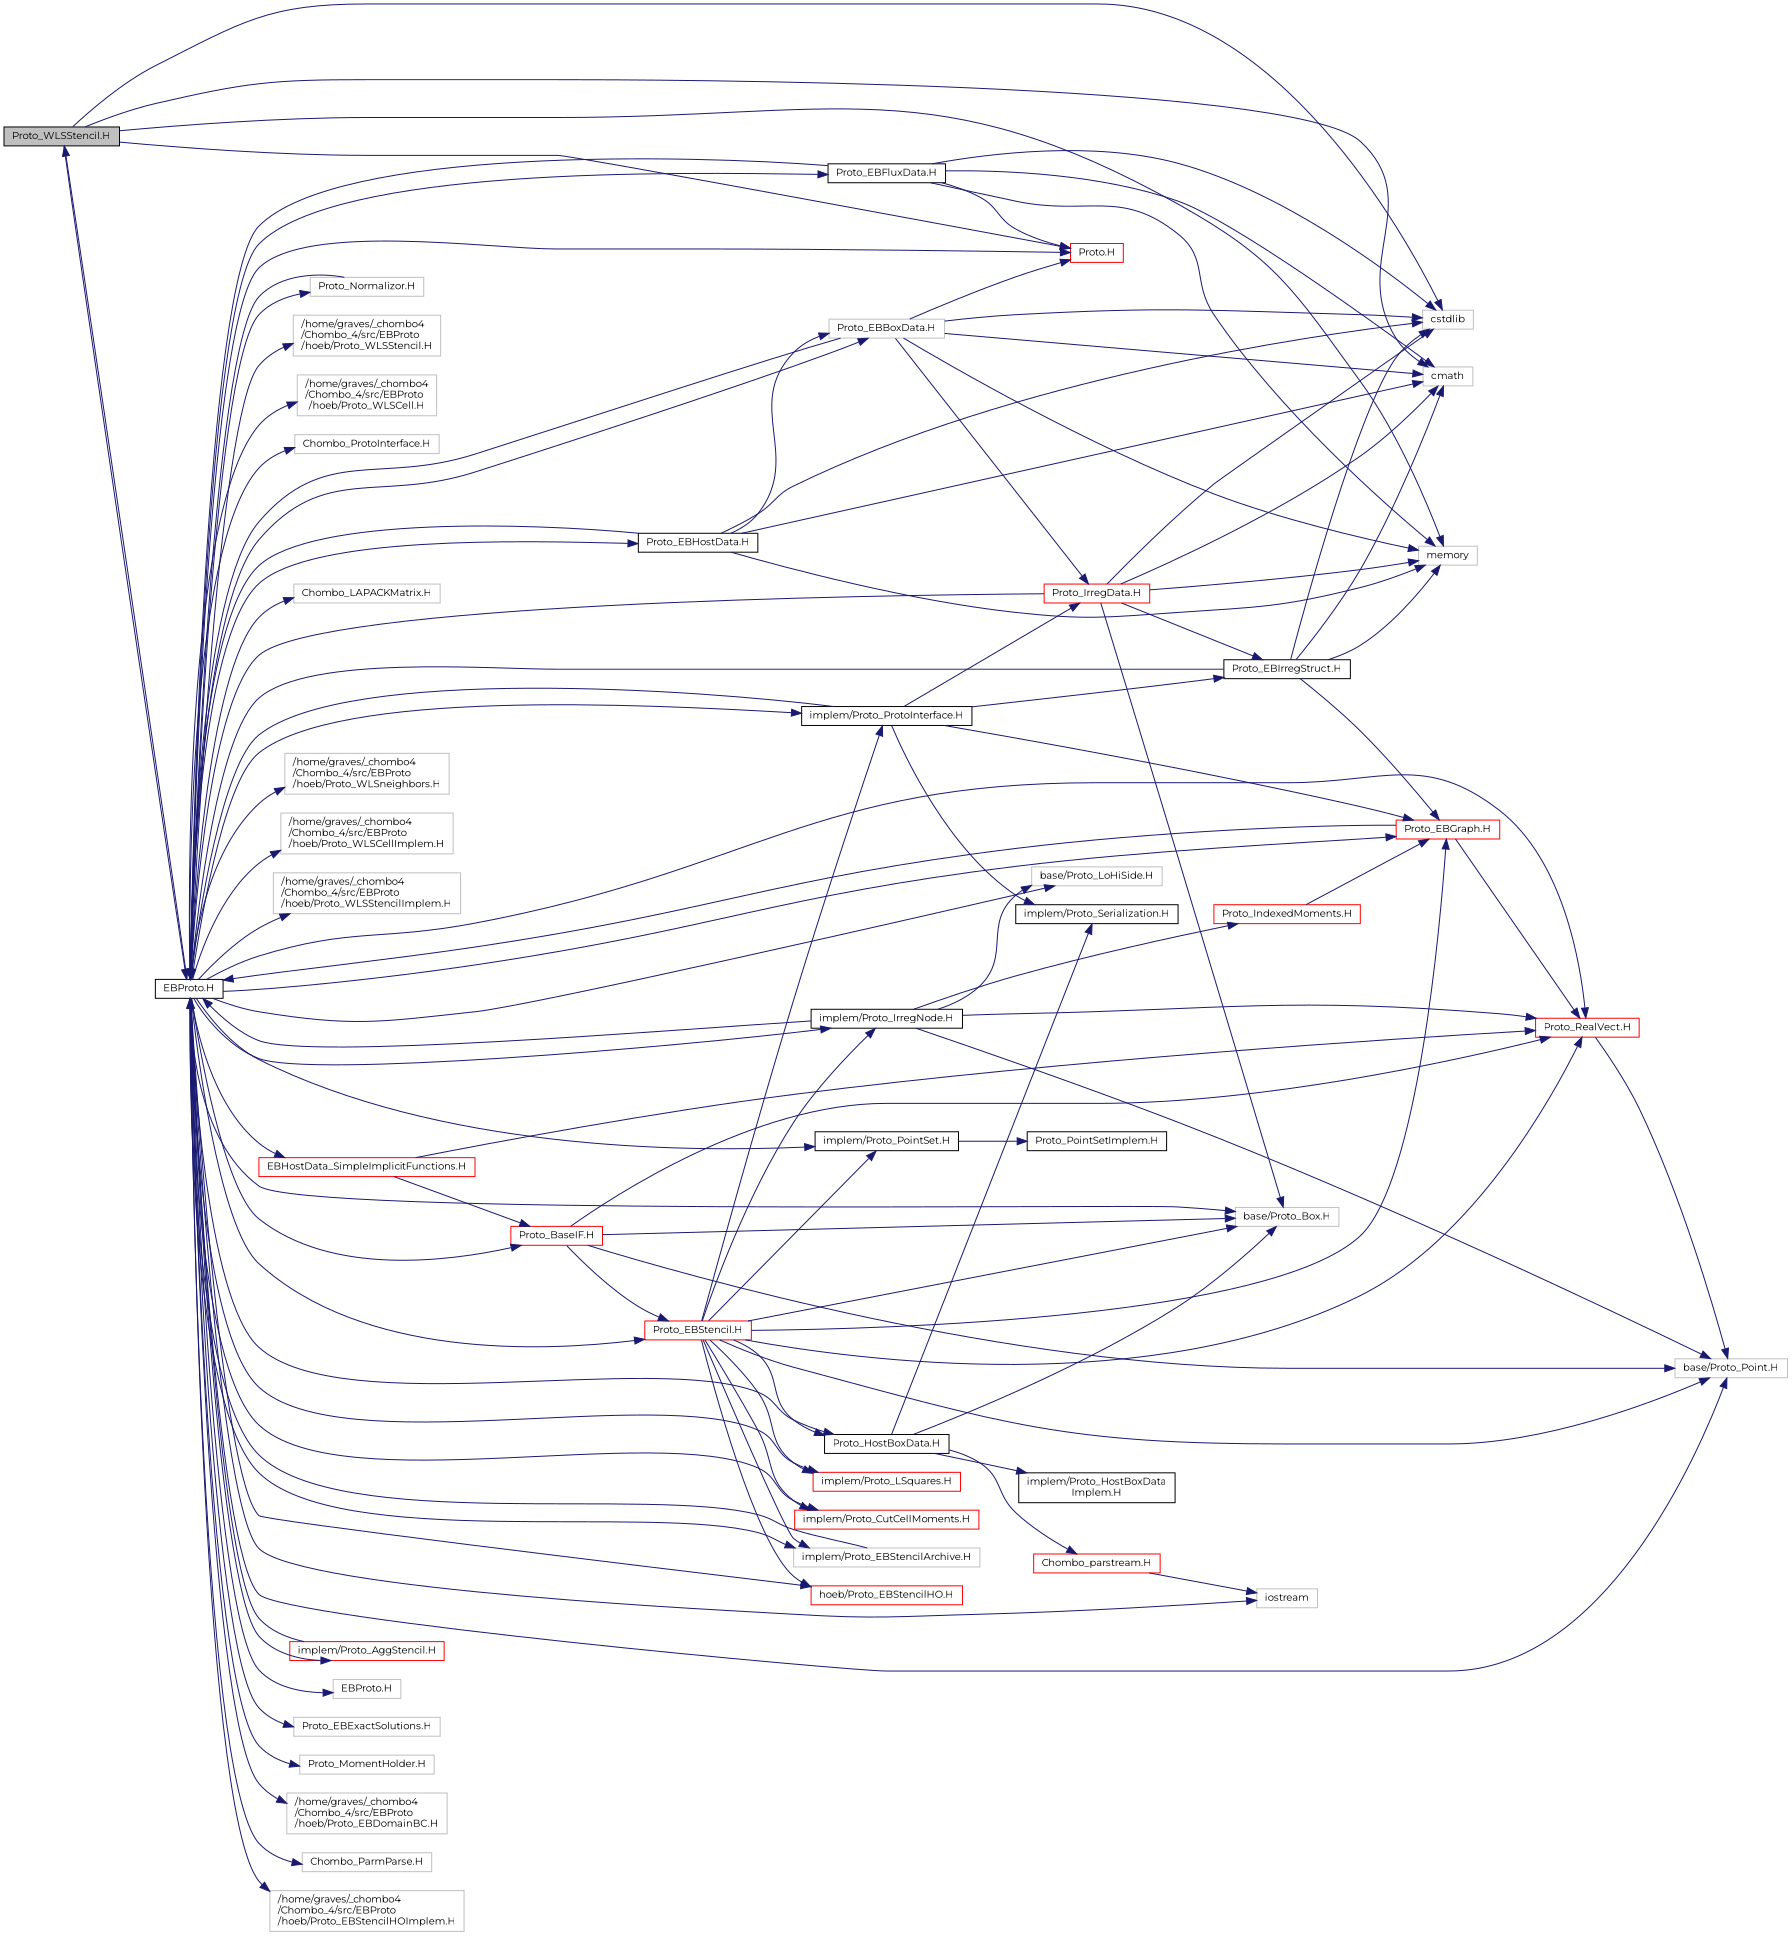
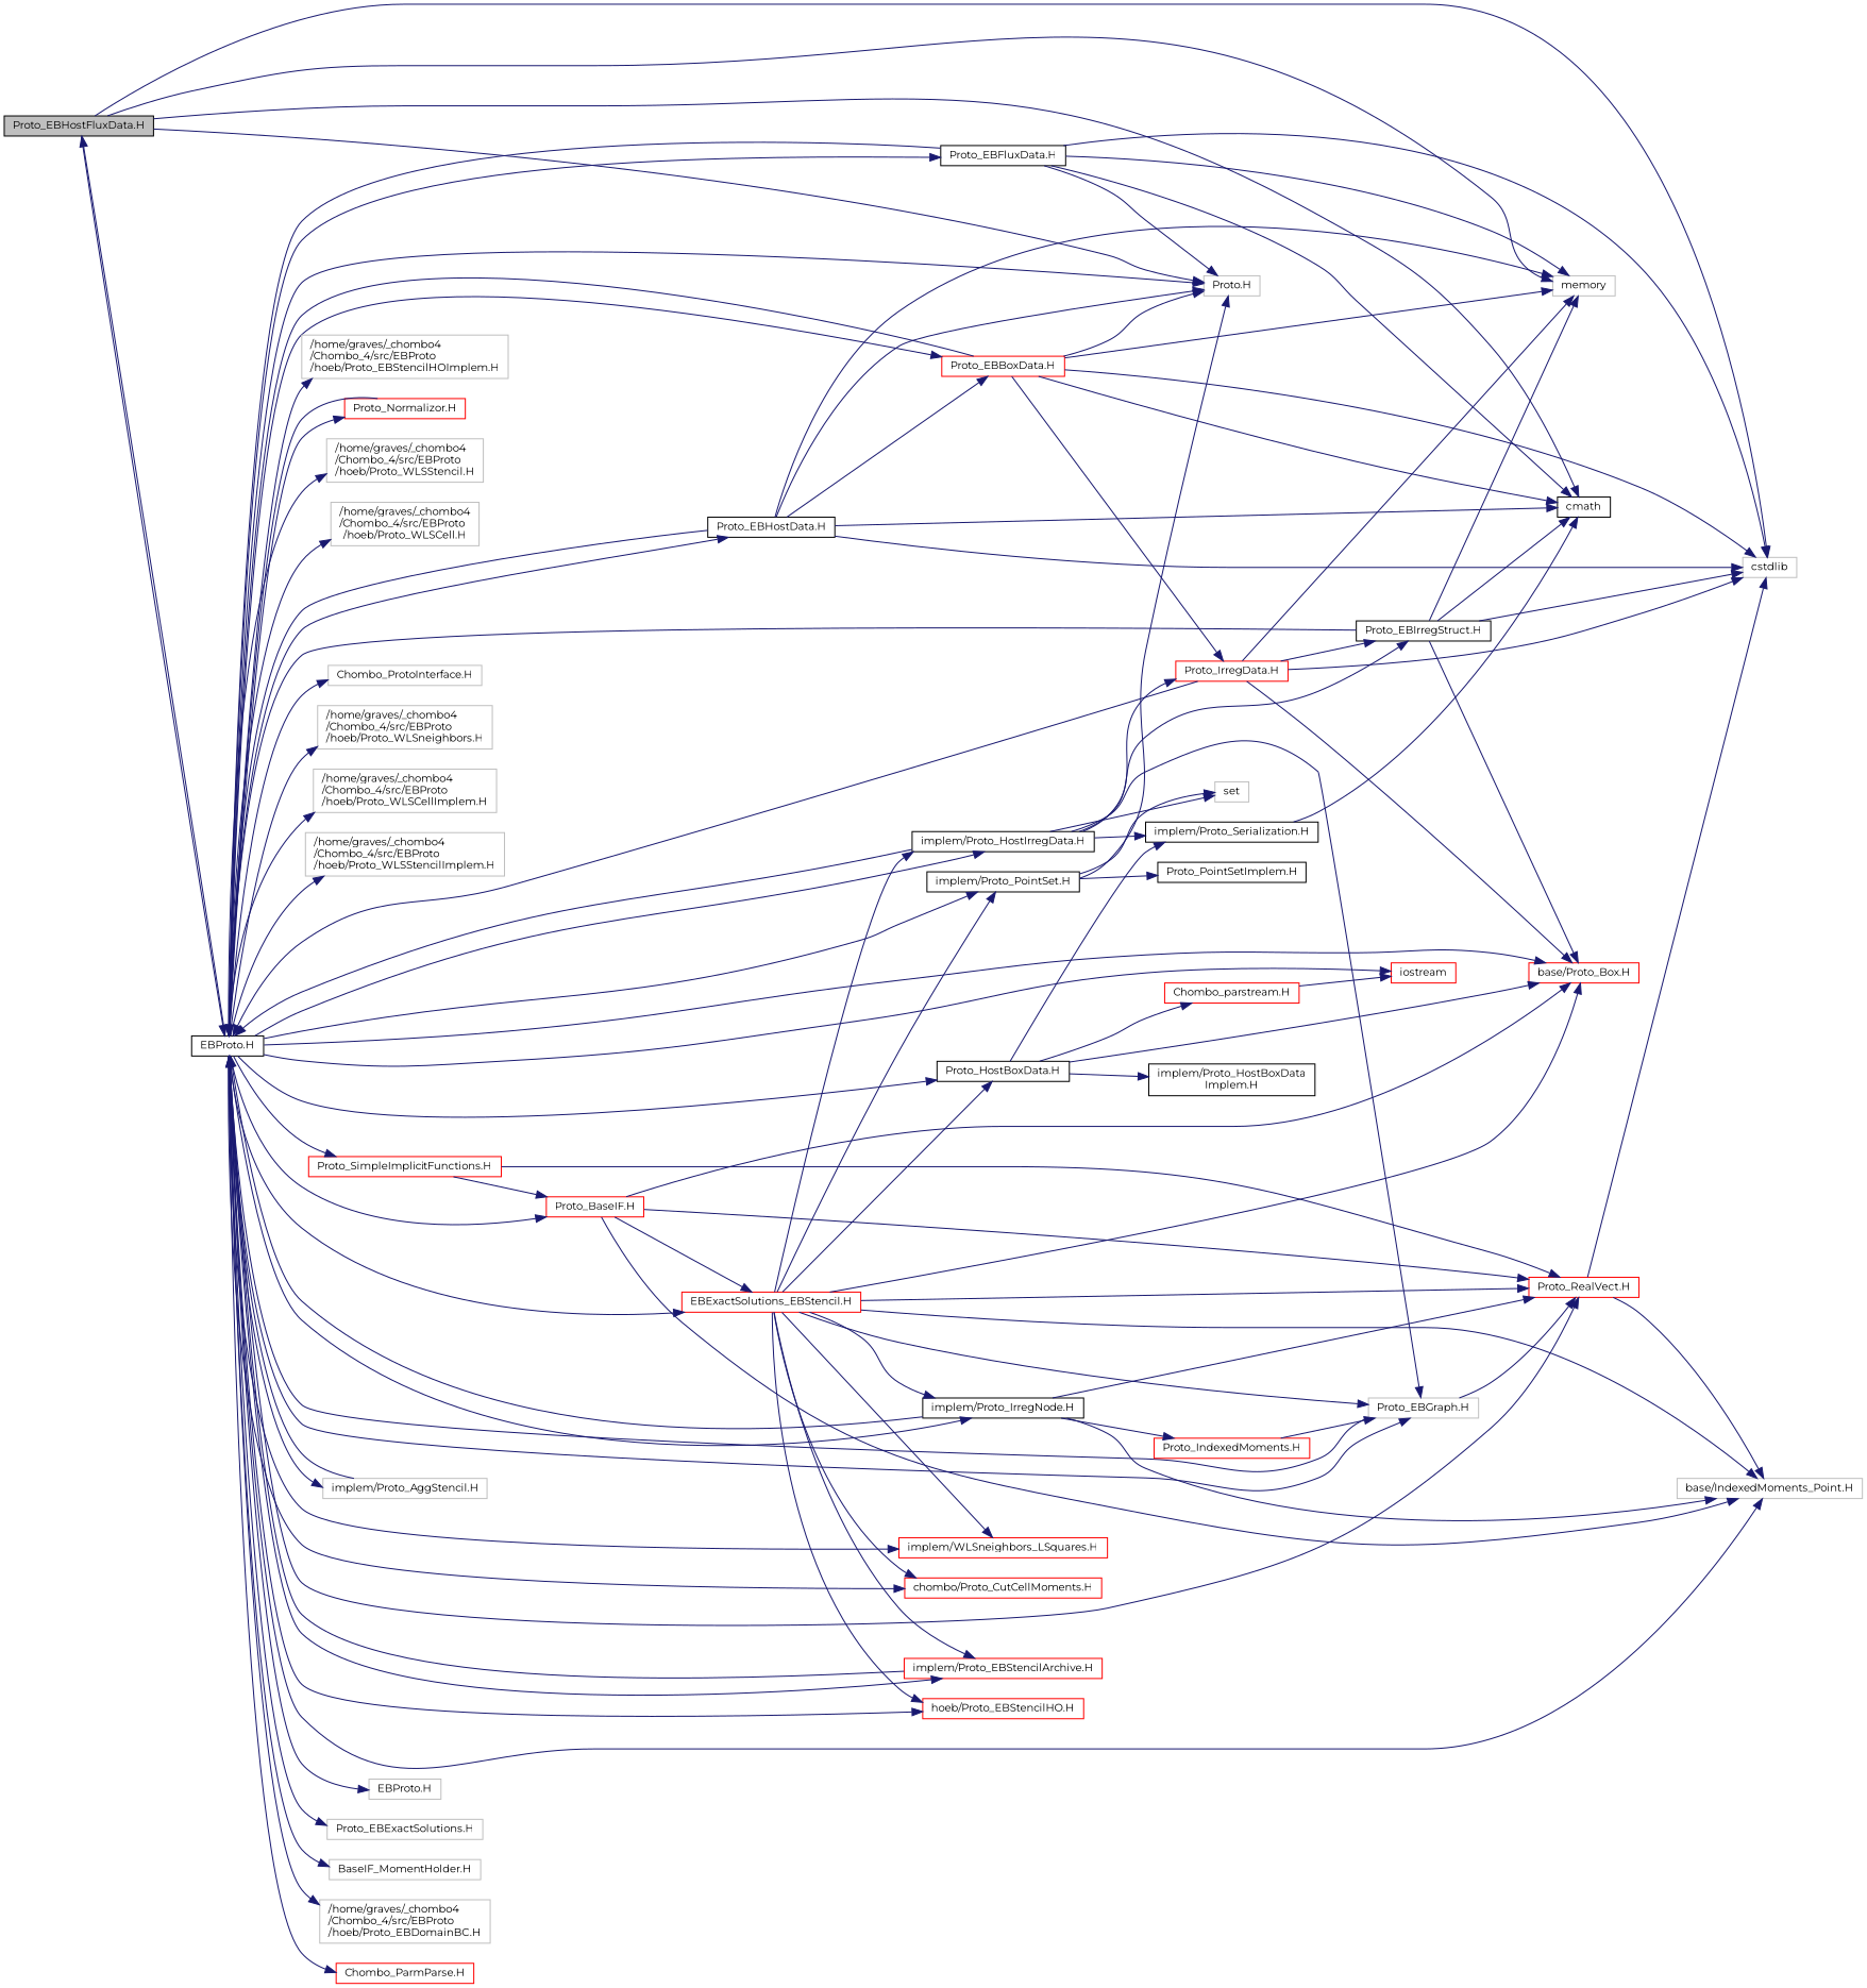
  digraph {
    fontname=Montserrat
    rankdir=LR
    node [color=grey75 fillcolor=white fontname=Montserrat fontsize=10 shape=record style=filled]
    edge [color=midnightblue fontname=Montserrat fontsize=10 labelfontname=Helvetica labelfontsize=10 style=solid]
-   n1 [color=black fillcolor=grey75 fontcolor=black height=0.2 label="Proto_WLSStencil.H" width=0.4]
-   n2 [height=0.2 label=cmath width=0.4]
+   n1 [color=black fillcolor=grey75 fontcolor=black height=0.2 label="Proto_EBHostFluxData.H" width=0.4]
+   n2 [color=black height=0.2 label=cmath width=0.4]
    n3 [height=0.2 label=cstdlib width=0.4]
    n4 [height=0.2 label=memory width=0.4]
-   n5 [color=red height=0.2 label="Proto.H" width=0.4]
+   n5 [height=0.2 label="Proto.H" width=0.4]
    n6 [color=black height=0.2 label="EBProto.H" width=0.4]
-   n7 [height=0.2 label="base/Proto_LoHiSide.H" width=0.4]
    n8 [color=black height=0.2 label="implem/Proto_PointSet.H" width=0.4]
    n9 [color=black height=0.2 label="Proto_HostBoxData.H" width=0.4]
-   n10 [height=0.2 label="base/Proto_Box.H" width=0.4]
-   n11 [height=0.2 label=iostream width=0.4]
-   n12 [color=black height=0.2 label="implem/Proto_ProtoInterface.H" width=0.4]
-   n13 [color=red height=0.2 label="Proto_EBGraph.H" width=0.4]
+   n10 [color=red height=0.2 label="base/Proto_Box.H" width=0.4]
+   n11 [color=red height=0.2 label=iostream width=0.4]
+   n12 [color=black height=0.2 label="implem/Proto_HostIrregData.H" width=0.4]
+   n13 [height=0.2 label="Proto_EBGraph.H" width=0.4]
    n14 [color=red height=0.2 label="Proto_RealVect.H" width=0.4]
-   n15 [height=0.2 label="base/Proto_Point.H" width=0.4]
+   n15 [height=0.2 label="base/IndexedMoments_Point.H" width=0.4]
    n16 [color=black height=0.2 label="implem/Proto_IrregNode.H" width=0.4]
-   n17 [height=0.2 label="Proto_EBBoxData.H" width=0.4]
+   n17 [color=red height=0.2 label="Proto_EBBoxData.H" width=0.4]
    n18 [color=black height=0.2 label="Proto_EBFluxData.H" width=0.4]
-   n19 [color=red height=0.2 label="implem/Proto_AggStencil.H" width=0.4]
-   n20 [color=red height=0.2 label="Proto_EBStencil.H" width=0.4]
-   n21 [color=red height=0.2 label="implem/Proto_LSquares.H" width=0.4]
+   n19 [height=0.2 label="implem/Proto_AggStencil.H" width=0.4]
+   n20 [color=red height=0.2 label="EBExactSolutions_EBStencil.H" width=0.4]
+   n21 [color=red height=0.2 label="implem/WLSneighbors_LSquares.H" width=0.4]
    n22 [color=red height=0.2 label="Proto_BaseIF.H" width=0.4]
-   n23 [color=red height=0.2 label="implem/Proto_CutCellMoments.H" width=0.4]
-   n24 [height=0.2 label="implem/Proto_EBStencilArchive.H" width=0.4]
+   n23 [color=red height=0.2 label="chombo/Proto_CutCellMoments.H" width=0.4]
+   n24 [color=red height=0.2 label="implem/Proto_EBStencilArchive.H" width=0.4]
    n25 [color=red height=0.2 label="hoeb/Proto_EBStencilHO.H" width=0.4]
    n26 [height=0.2 label="EBProto.H" width=0.4]
    n27 [height=0.2 label="Proto_EBExactSolutions.H" width=0.4]
-   n28 [height=0.2 label="Proto_MomentHolder.H" width=0.4]
+   n28 [height=0.2 label="BaseIF_MomentHolder.H" width=0.4]
    n29 [height=0.2 label="/home/graves/_chombo4\l/Chombo_4/src/EBProto\l/hoeb/Proto_EBDomainBC.H" width=0.4]
-   n30 [height=0.2 label="Chombo_ParmParse.H" width=0.4]
+   n30 [color=red height=0.2 label="Chombo_ParmParse.H" width=0.4]
    n31 [height=0.2 label="/home/graves/_chombo4\l/Chombo_4/src/EBProto\l/hoeb/Proto_EBStencilHOImplem.H" width=0.4]
-   n32 [height=0.2 label="Proto_Normalizor.H" width=0.4]
+   n32 [color=red height=0.2 label="Proto_Normalizor.H" width=0.4]
    n33 [height=0.2 label="/home/graves/_chombo4\l/Chombo_4/src/EBProto\l/hoeb/Proto_WLSStencil.H" width=0.4]
    n34 [height=0.2 label="/home/graves/_chombo4\l/Chombo_4/src/EBProto\l/hoeb/Proto_WLSCell.H" width=0.4]
    n35 [height=0.2 label="Chombo_ProtoInterface.H" width=0.4]
-   n36 [height=0.2 label="Chombo_LAPACKMatrix.H" width=0.4]
    n37 [height=0.2 label="/home/graves/_chombo4\l/Chombo_4/src/EBProto\l/hoeb/Proto_WLSneighbors.H" width=0.4]
    n38 [height=0.2 label="/home/graves/_chombo4\l/Chombo_4/src/EBProto\l/hoeb/Proto_WLSCellImplem.H" width=0.4]
    n39 [height=0.2 label="/home/graves/_chombo4\l/Chombo_4/src/EBProto\l/hoeb/Proto_WLSStencilImplem.H" width=0.4]
-   n40 [color=red height=0.2 label="EBHostData_SimpleImplicitFunctions.H" width=0.4]
+   n40 [color=red height=0.2 label="Proto_SimpleImplicitFunctions.H" width=0.4]
    n41 [color=black height=0.2 label="Proto_EBHostData.H" width=0.4]
+   n42 [height=0.2 label=set width=0.4]
    n43 [color=black height=0.2 label="Proto_PointSetImplem.H" width=0.4]
    n44 [color=red height=0.2 label="Chombo_parstream.H" width=0.4]
    n45 [color=black height=0.2 label="implem/Proto_Serialization.H" width=0.4]
    n46 [color=black height=0.2 label="implem/Proto_HostBoxData\lImplem.H" width=0.4]
    n47 [color=black height=0.2 label="Proto_EBIrregStruct.H" width=0.4]
    n48 [color=red height=0.2 label="Proto_IrregData.H" width=0.4]
    n49 [color=red height=0.2 label="Proto_IndexedMoments.H" width=0.4]
    n1 -> n2
    n1 -> n3
    n1 -> n4
    n1 -> n5
    n1 -> n6
    n6 -> n1
    n6 -> n5
-   n6 -> n7
    n6 -> n8
    n6 -> n9
    n6 -> n10
    n6 -> n11
    n6 -> n12
    n6 -> n13
    n6 -> n14
    n6 -> n15
    n6 -> n16
    n6 -> n17
    n6 -> n18
    n6 -> n19
    n6 -> n20
    n6 -> n21
    n6 -> n22
    n6 -> n23
    n6 -> n24
    n6 -> n25
    n6 -> n26
    n6 -> n27
    n6 -> n28
    n6 -> n29
    n6 -> n30
    n6 -> n31
    n6 -> n32
    n6 -> n33
    n6 -> n34
    n6 -> n35
-   n6 -> n36
    n6 -> n37
    n6 -> n38
    n6 -> n39
    n6 -> n40
    n6 -> n41
+   n8 -> n5
+   n8 -> n42
    n8 -> n43
    n9 -> n10
    n9 -> n44
    n9 -> n45
    n9 -> n46
    n12 -> n6
    n12 -> n13
+   n12 -> n42
    n12 -> n45
    n12 -> n47
    n12 -> n48
    n13 -> n6
    n13 -> n14
+   n14 -> n3
    n14 -> n15
    n16 -> n6
-   n16 -> n7
    n16 -> n14
    n16 -> n15
    n16 -> n49
    n17 -> n2
    n17 -> n3
    n17 -> n4
    n17 -> n5
    n17 -> n6
    n17 -> n48
    n18 -> n2
    n18 -> n3
    n18 -> n4
    n18 -> n5
    n18 -> n6
    n19 -> n6
    n20 -> n8
    n20 -> n9
    n20 -> n10
    n20 -> n12
    n20 -> n13
    n20 -> n14
    n20 -> n15
    n20 -> n16
    n20 -> n21
    n20 -> n23
    n20 -> n24
    n20 -> n25
    n22 -> n10
    n22 -> n14
    n22 -> n15
    n22 -> n20
    n24 -> n6
    n32 -> n6
    n40 -> n14
    n40 -> n22
    n41 -> n2
    n41 -> n3
    n41 -> n4
+   n41 -> n5
    n41 -> n6
    n41 -> n17
    n44 -> n11
    n47 -> n2
    n47 -> n3
    n47 -> n4
    n47 -> n6
-   n47 -> n13
-   n48 -> n2
+   n47 -> n10
+   n45 -> n2
    n48 -> n3
    n48 -> n4
    n48 -> n6
    n48 -> n10
    n48 -> n47
    n49 -> n13
  }
